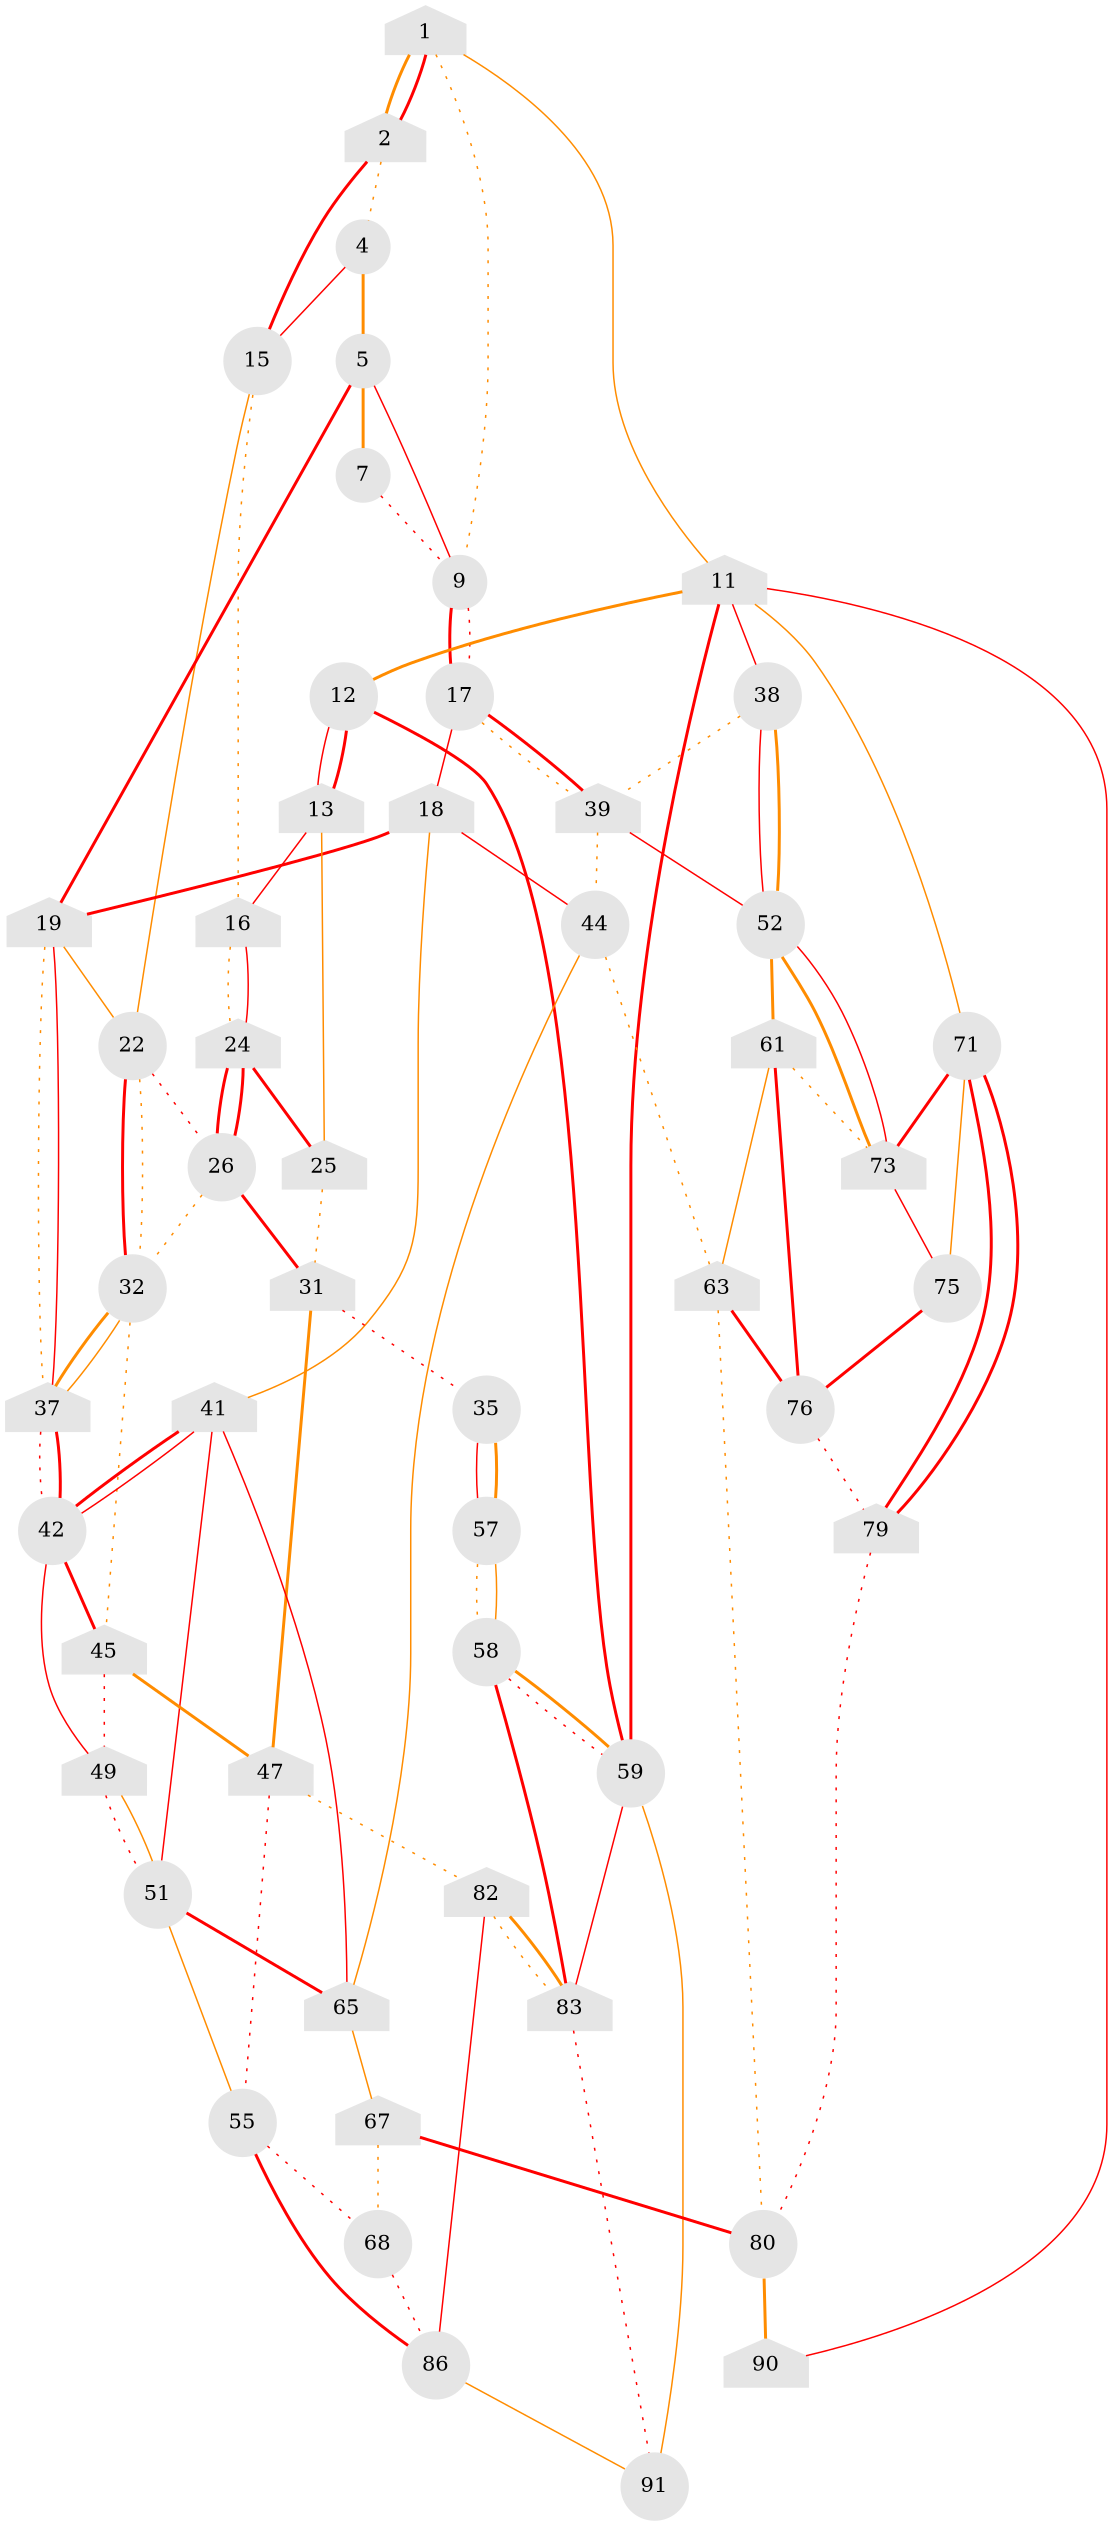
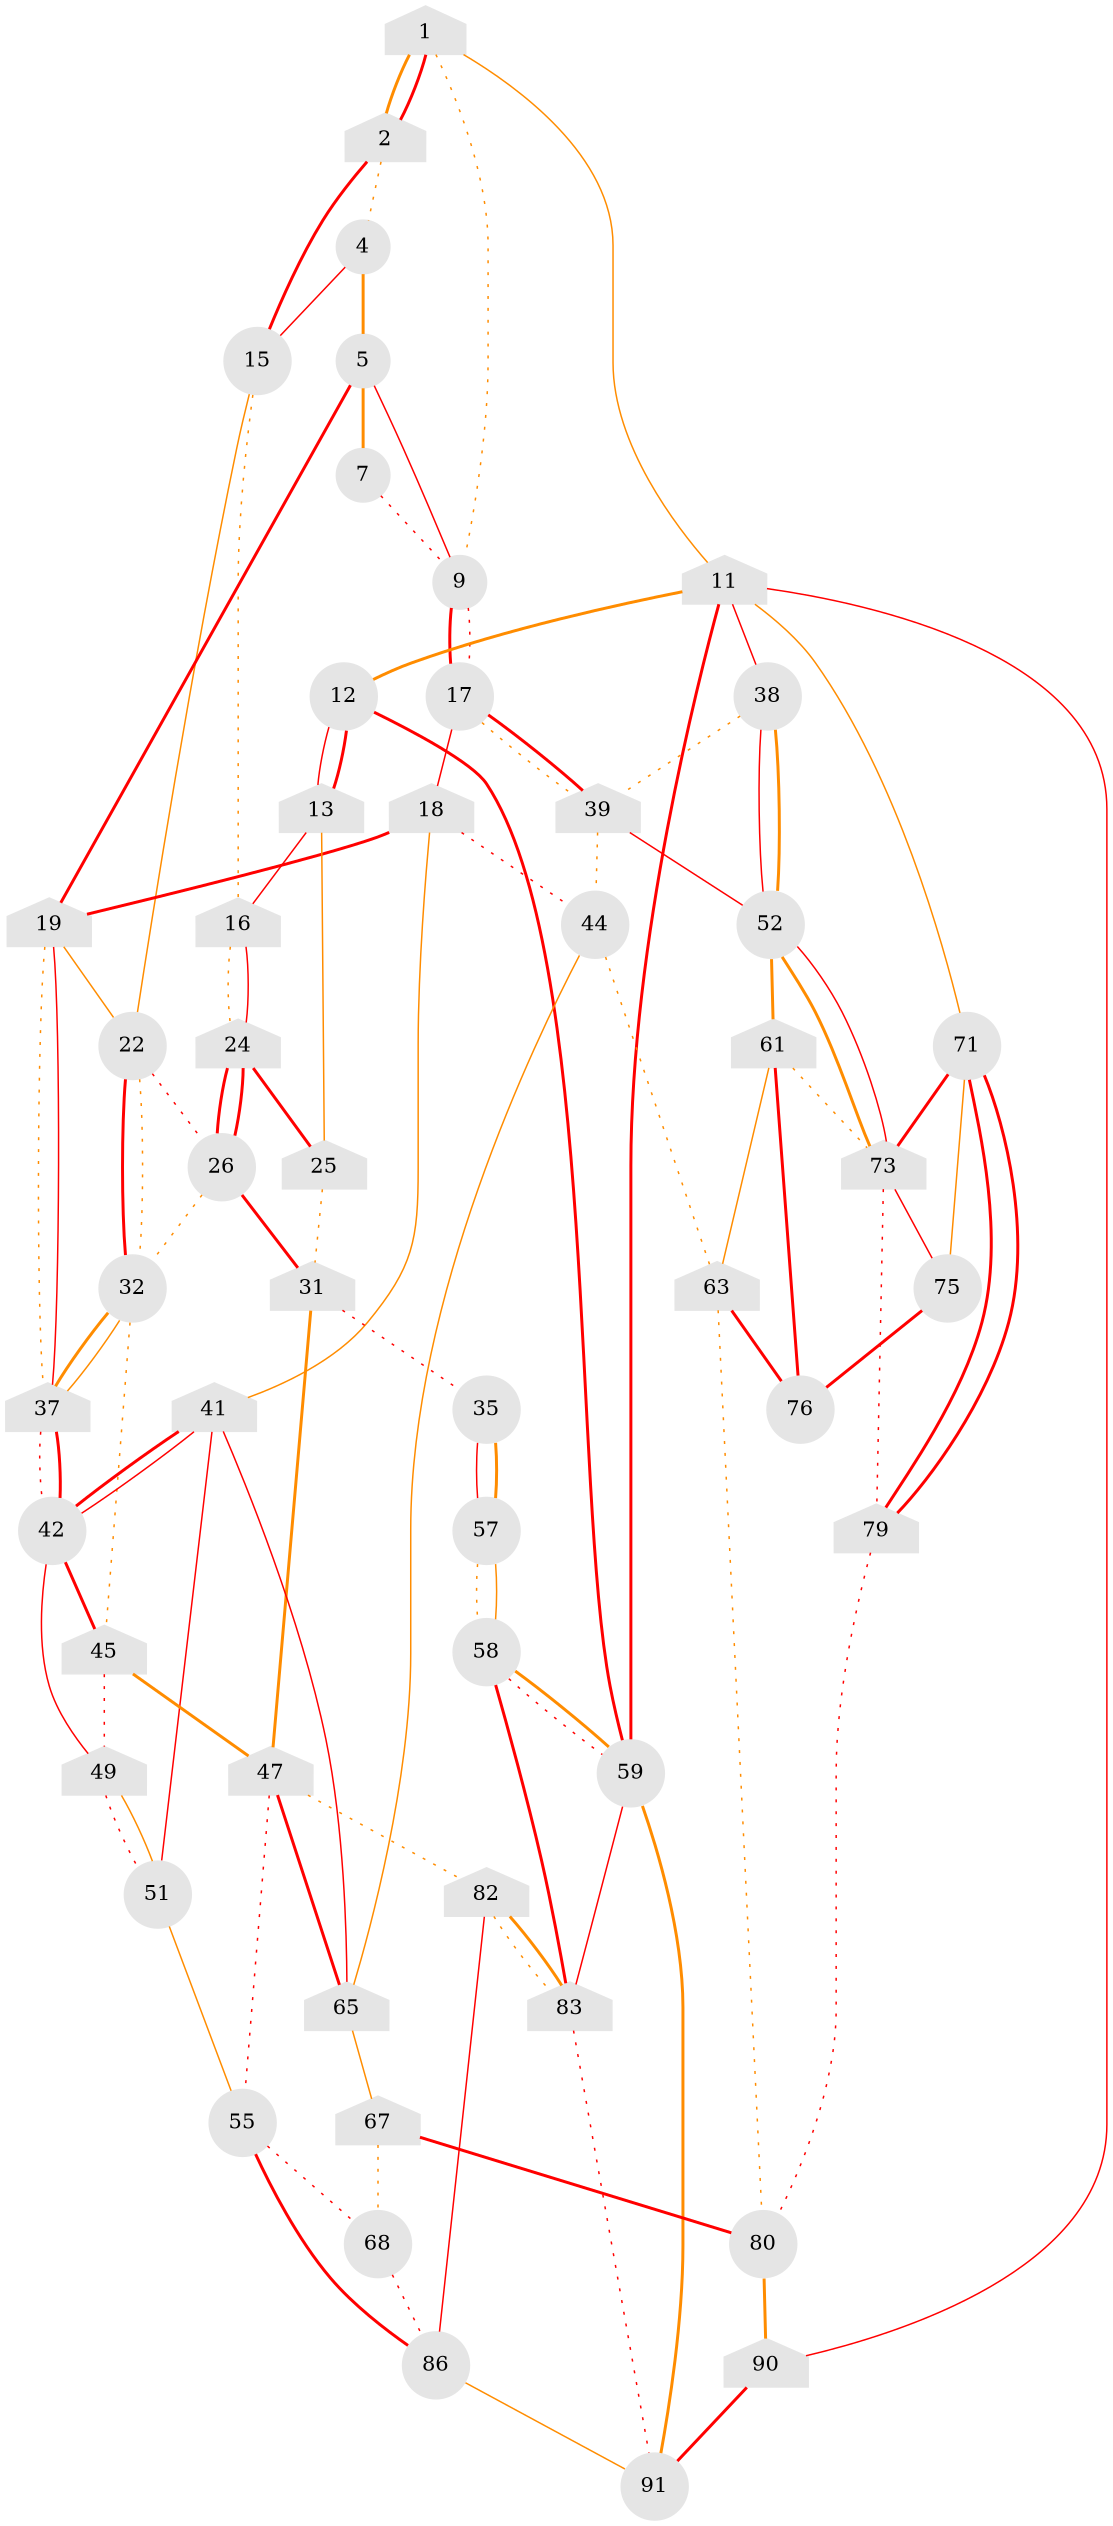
  graph {
    node [color=gray90 shape=circle style=filled]
    edge [color=red style=bold]
    1 [shape=house super="+8"]
    2 [shape=house super="+3"]
    9 [super="+10"]
    11 [shape=house super="+70"]
    4
    15 [super="+21"]
    17
    12
    38
    59 [super="+60"]
    71 [super="+72"]
    90 [shape=house]
    5 [super="+6"]
    16 [shape=house]
    22 [super="+23"]
    7
    19 [shape=house super="+20"]
    37 [shape=house]
    18 [shape=house super="+40"]
    39 [shape=house super="+43"]
    13 [shape=house super="+14"]
    52 [super="+53"]
    83 [shape=house super="+84"]
    91 [super="+92"]
    73 [shape=house super="+74"]
    75
    79 [shape=house]
    25 [shape=house super="+27"]
    24 [shape=house]
    31 [shape=house super="+34"]
    26 [super="+30"]
    32 [super="+33"]
    41 [shape=house super="+50"]
    44 [super="+64"]
    42 [super="+48"]
    51 [super="+54"]
    65 [shape=house super="+66"]
    63 [shape=house super="+78"]
    45 [shape=house super="+46"]
    35 [super="+36"]
    47 [shape=house super="+56"]
    57
    55 [super="+69"]
    82 [shape=house]
    49 [shape=house]
    58 [super="+85"]
    61 [shape=house super="+62"]
    67 [shape=house super="+81"]
    76 [super="+77"]
    80 [super="+87"]
    68 [super="+88"]
    86 [super="+89"]
    1 -- 2 [color=darkorange]
    1 -- 2
    1 -- 9 [color=darkorange style=dotted]
    1 -- 11 [color=darkorange style=solid]
    2 -- 4 [color=darkorange style=dotted]
    2 -- 15
    9 -- 17
    9 -- 17 [style=dotted]
    11 -- 12 [color=darkorange]
    11 -- 38 [style=solid]
    11 -- 59
    11 -- 71 [color=darkorange style=solid]
    11 -- 90 [style=solid]
    4 -- 15 [style=solid]
    4 -- 5 [color=darkorange]
    15 -- 16 [color=darkorange style=dotted]
    15 -- 22 [color=darkorange style=solid]
    17 -- 18 [style=solid]
    17 -- 39 [color=darkorange style=dotted]
    17 -- 39
    12 -- 59
    12 -- 13 [style=solid]
    12 -- 13
    38 -- 39 [color=darkorange style=dotted]
    38 -- 52 [style=solid]
    38 -- 52 [color=darkorange]
    59 -- 83 [style=solid]
-   59 -- 91 [color=darkorange style=solid]
+   59 -- 91 [color=darkorange]
    71 -- 73
    71 -- 75 [color=darkorange style=solid]
    71 -- 79
    71 -- 79
+   90 -- 91
    5 -- 9 [style=solid]
    5 -- 7 [color=darkorange]
    5 -- 19
    16 -- 24 [color=darkorange style=dotted]
    16 -- 24 [style=solid]
    22 -- 26 [style=dotted]
    22 -- 32
    22 -- 32 [color=darkorange style=dotted]
    7 -- 9 [style=dotted]
    19 -- 22 [color=darkorange style=solid]
    19 -- 37 [color=darkorange style=dotted]
    19 -- 37 [style=solid]
    37 -- 42 [style=dotted]
    37 -- 42
    18 -- 19
    18 -- 41 [color=darkorange style=solid]
-   18 -- 44 [style=solid]
+   18 -- 44 [style=dotted]
    39 -- 52 [style=solid]
    39 -- 44 [color=darkorange style=dotted]
    13 -- 16 [style=solid]
    13 -- 25 [color=darkorange style=solid]
    52 -- 73 [color=darkorange]
    52 -- 73 [style=solid]
    52 -- 61 [color=darkorange]
    83 -- 91 [style=dotted]
    73 -- 75 [style=solid]
    75 -- 76
    79 -- 80 [style=dotted]
    25 -- 31 [color=darkorange style=dotted]
    24 -- 25
    24 -- 26
    24 -- 26
    31 -- 35 [style=dotted]
    31 -- 47 [color=darkorange]
    26 -- 31
    26 -- 32 [color=darkorange style=dotted]
    32 -- 37 [color=darkorange]
    32 -- 37 [color=darkorange style=solid]
    32 -- 45 [color=darkorange style=dotted]
    41 -- 42
    41 -- 42 [style=solid]
    41 -- 51 [style=solid]
    41 -- 65 [style=solid]
    44 -- 65 [color=darkorange style=solid]
    44 -- 63 [color=darkorange style=dotted]
    42 -- 45
    42 -- 49 [style=solid]
-   51 -- 65
+   47 -- 65
    51 -- 55 [color=darkorange style=solid]
    65 -- 67 [color=darkorange style=solid]
    63 -- 76
    63 -- 80 [color=darkorange style=dotted]
    45 -- 47 [color=darkorange]
    45 -- 49 [style=dotted]
    35 -- 57 [style=solid]
    35 -- 57 [color=darkorange]
    47 -- 55 [style=dotted]
    47 -- 82 [color=darkorange style=dotted]
    57 -- 58 [color=darkorange style=dotted weight=2]
    57 -- 58 [color=darkorange style=solid]
    55 -- 68 [style=dotted]
    55 -- 86
    82 -- 83 [color=darkorange style=dotted]
    82 -- 83 [color=darkorange]
    82 -- 86 [style=solid]
    49 -- 51 [style=dotted]
    49 -- 51 [color=darkorange style=solid]
    58 -- 59 [style=dotted]
    58 -- 59 [color=darkorange]
    58 -- 83
    61 -- 73 [color=darkorange style=dotted]
    61 -- 63 [color=darkorange style=solid]
    61 -- 76
    67 -- 80
    67 -- 68 [color=darkorange style=dotted weight=2]
-   76 -- 79 [style=dotted]
+   73 -- 79 [style=dotted]
    80 -- 90 [color=darkorange]
    68 -- 86 [style=dotted]
    86 -- 91 [color=darkorange style=solid]
  }
